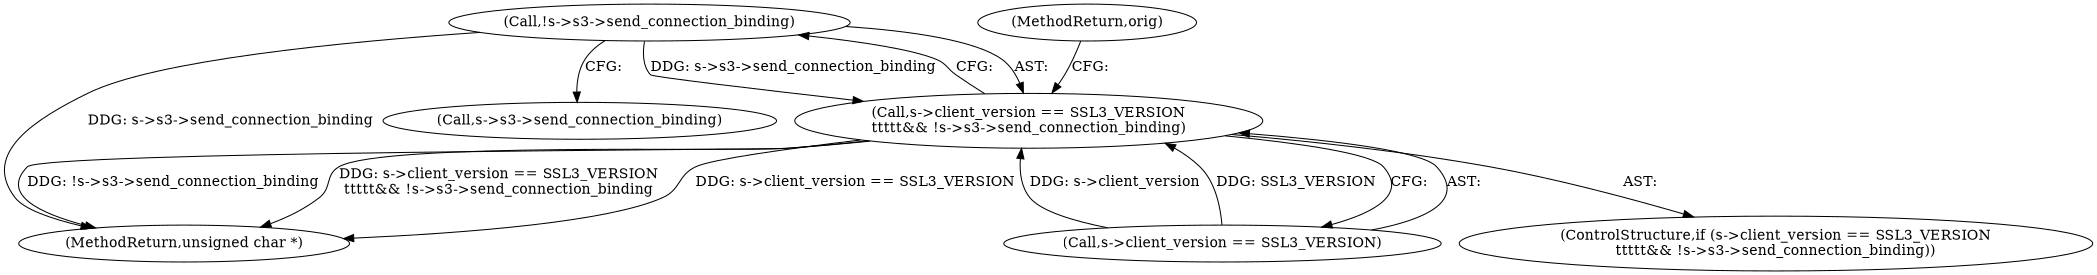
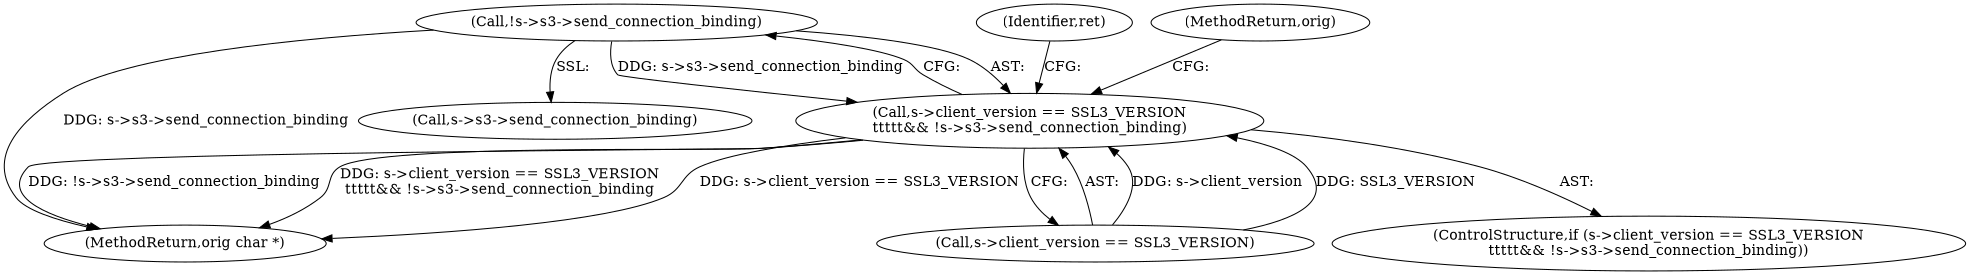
  digraph {
    n1 [label="(Call,!s->s3->send_connection_binding)"]
    n2 [label="(Call,s->client_version == SSL3_VERSION\n\t\t\t\t\t&& !s->s3->send_connection_binding)"]
    n3 [label="(Call,s->s3->send_connection_binding)"]
-   n4 [label="(MethodReturn,unsigned char *)"]
+   n4 [label="(MethodReturn,orig char *)"]
    n5 [label="(Call,s->client_version == SSL3_VERSION)"]
    n6 [label="(ControlStructure,if (s->client_version == SSL3_VERSION\n\t\t\t\t\t&& !s->s3->send_connection_binding))"]
+   n7 [label="(Identifier,ret)"]
    n8 [label="(MethodReturn,orig)"]
    n1 -> n2 [label="AST: "]
    n1 -> n2 [label="DDG: s->s3->send_connection_binding"]
-   n1 -> n3 [label="CFG: "]
+   n1 -> n3 [label="SSL: "]
    n1 -> n4 [label="DDG: s->s3->send_connection_binding"]
    n2 -> n1 [label="CFG: "]
    n2 -> n4 [label="DDG: s->client_version == SSL3_VERSION"]
    n2 -> n4 [label="DDG: !s->s3->send_connection_binding"]
    n2 -> n4 [label="DDG: s->client_version == SSL3_VERSION\n\t\t\t\t\t&& !s->s3->send_connection_binding"]
    n2 -> n5 [label="CFG: "]
    n2 -> n6 [label="AST: "]
    n5 -> n2 [label="AST: "]
    n5 -> n2 [label="DDG: s->client_version"]
    n5 -> n2 [label="DDG: SSL3_VERSION"]
+   n7 -> n2 [label="CFG: "]
    n8 -> n2 [label="CFG: "]
  }
